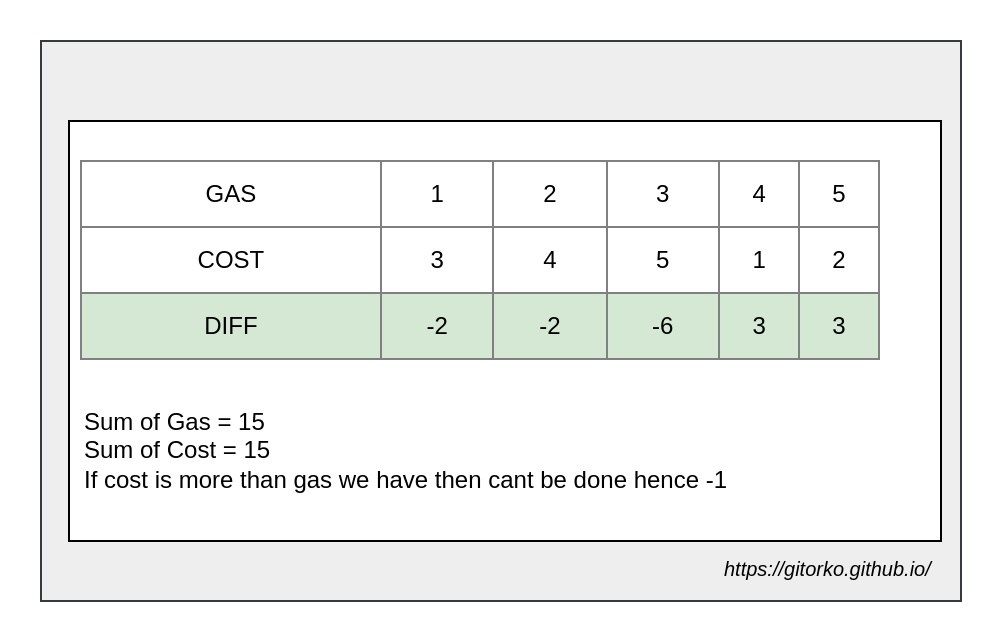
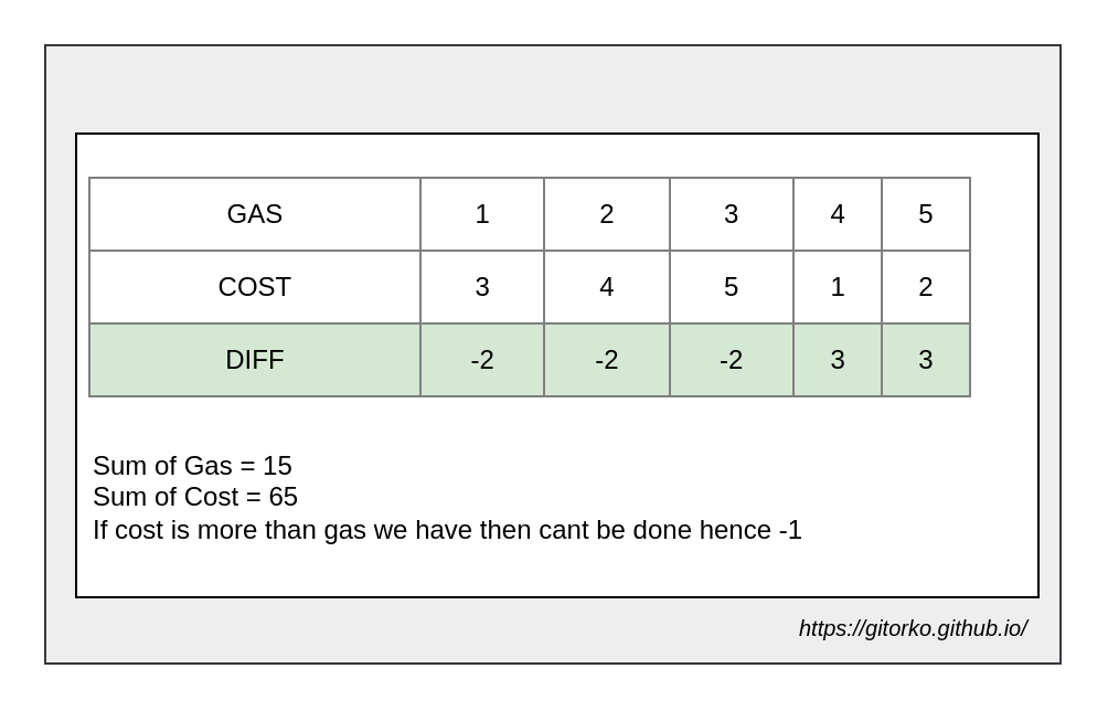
  <mxCell id="0" />
  <mxCell id="1" parent="0" />
  <mxCell id="2" value="" style="rounded=0;whiteSpace=wrap;html=1;align=center;fillColor=#eeeeee;strokeColor=#36393d;" parent="1" vertex="1"><mxGeometry x="20" y="20" width="460" height="280" as="geometry" /></mxCell>
  <mxCell id="3" value="" style="rounded=0;whiteSpace=wrap;html=1;align=center;" parent="1" vertex="1"><mxGeometry x="34" y="60" width="436" height="210" as="geometry" /></mxCell>
- <mxCell id="4" value="&lt;table border=&quot;1&quot; width=&quot;100%&quot; style=&quot;width: 100% ; height: 100% ; border-collapse: collapse&quot;&gt;&lt;tbody&gt;&lt;tr&gt;&lt;td&gt;GAS&lt;/td&gt;&lt;td&gt;1&lt;/td&gt;&lt;td&gt;2&lt;/td&gt;&lt;td&gt;3&lt;/td&gt;&lt;td&gt;4&lt;/td&gt;&lt;td&gt;5&lt;/td&gt;&lt;/tr&gt;&lt;tr&gt;&lt;td&gt;COST&lt;/td&gt;&lt;td&gt;3&lt;/td&gt;&lt;td&gt;4&lt;/td&gt;&lt;td&gt;5&lt;/td&gt;&lt;td&gt;1&lt;/td&gt;&lt;td&gt;2&lt;/td&gt;&lt;/tr&gt;&lt;tr&gt;&lt;td style=&quot;background-color: rgb(213 , 232 , 212)&quot;&gt;DIFF&lt;/td&gt;&lt;td style=&quot;background-color: rgb(213 , 232 , 212)&quot;&gt;-2&lt;/td&gt;&lt;td style=&quot;background-color: rgb(213 , 232 , 212)&quot;&gt;-2&lt;/td&gt;&lt;td style=&quot;background-color: rgb(213 , 232 , 212)&quot;&gt;-6&lt;/td&gt;&lt;td style=&quot;background-color: rgb(213 , 232 , 212)&quot;&gt;3&lt;/td&gt;&lt;td style=&quot;background-color: rgb(213 , 232 , 212)&quot;&gt;3&lt;/td&gt;&lt;/tr&gt;&lt;/tbody&gt;&lt;/table&gt;" style="text;html=1;strokeColor=none;fillColor=none;overflow=fill;align=center;" parent="1" vertex="1"><mxGeometry x="40" y="80" width="400" height="100" as="geometry" /></mxCell>
- <mxCell id="5" value="Sum of Gas = 15&lt;br&gt;Sum of Cost = 15&lt;br&gt;If cost is more than gas we have then cant be done hence -1" style="text;html=1;align=left;verticalAlign=middle;resizable=0;points=[];autosize=1;" parent="1" vertex="1"><mxGeometry x="40" y="200" width="340" height="50" as="geometry" /></mxCell>
+ <mxCell id="4" value="&lt;table border=&quot;1&quot; width=&quot;100%&quot; style=&quot;width: 100% ; height: 100% ; border-collapse: collapse&quot;&gt;&lt;tbody&gt;&lt;tr&gt;&lt;td&gt;GAS&lt;/td&gt;&lt;td&gt;1&lt;/td&gt;&lt;td&gt;2&lt;/td&gt;&lt;td&gt;3&lt;/td&gt;&lt;td&gt;4&lt;/td&gt;&lt;td&gt;5&lt;/td&gt;&lt;/tr&gt;&lt;tr&gt;&lt;td&gt;COST&lt;/td&gt;&lt;td&gt;3&lt;/td&gt;&lt;td&gt;4&lt;/td&gt;&lt;td&gt;5&lt;/td&gt;&lt;td&gt;1&lt;/td&gt;&lt;td&gt;2&lt;/td&gt;&lt;/tr&gt;&lt;tr&gt;&lt;td style=&quot;background-color: rgb(213 , 232 , 212)&quot;&gt;DIFF&lt;/td&gt;&lt;td style=&quot;background-color: rgb(213 , 232 , 212)&quot;&gt;-2&lt;/td&gt;&lt;td style=&quot;background-color: rgb(213 , 232 , 212)&quot;&gt;-2&lt;/td&gt;&lt;td style=&quot;background-color: rgb(213 , 232 , 212)&quot;&gt;-2&lt;/td&gt;&lt;td style=&quot;background-color: rgb(213 , 232 , 212)&quot;&gt;3&lt;/td&gt;&lt;td style=&quot;background-color: rgb(213 , 232 , 212)&quot;&gt;3&lt;/td&gt;&lt;/tr&gt;&lt;/tbody&gt;&lt;/table&gt;" style="text;html=1;strokeColor=none;fillColor=none;overflow=fill;align=center;" parent="1" vertex="1"><mxGeometry x="40" y="80" width="400" height="100" as="geometry" /></mxCell>
+ <mxCell id="5" value="Sum of Gas = 15&lt;br&gt;Sum of Cost = 65&lt;br&gt;If cost is more than gas we have then cant be done hence -1" style="text;html=1;align=left;verticalAlign=middle;resizable=0;points=[];autosize=1;" parent="1" vertex="1"><mxGeometry x="40" y="200" width="340" height="50" as="geometry" /></mxCell>
  <mxCell id="6" value="&lt;font style=&quot;font-size: 10px&quot;&gt;&lt;i&gt;https://gitorko.github.io/&lt;/i&gt;&lt;/font&gt;" style="text;html=1;" parent="1" vertex="1"><mxGeometry x="360" y="270" width="110" height="30" as="geometry" /></mxCell>
